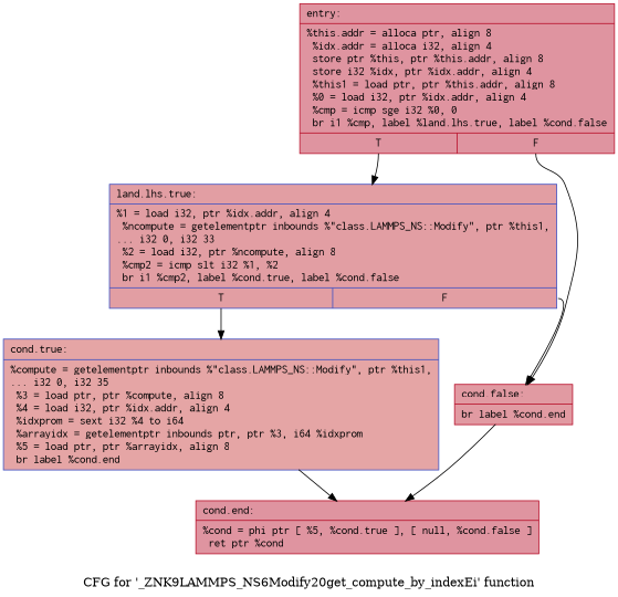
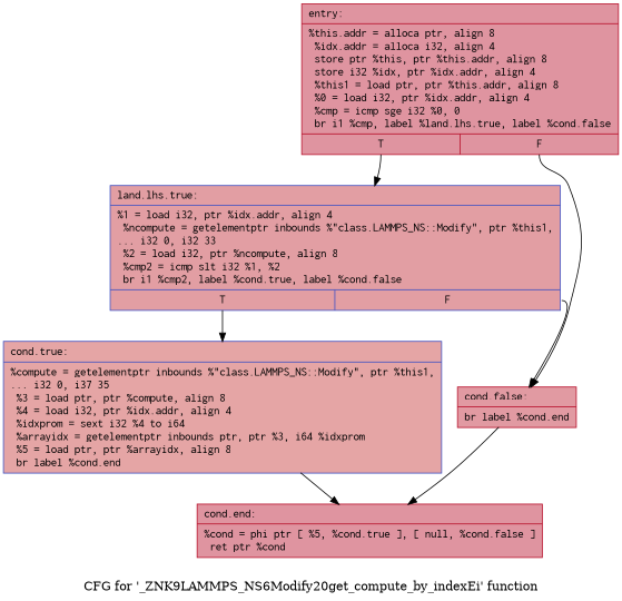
  digraph {
    label="CFG for '_ZNK9LAMMPS_NS6Modify20get_compute_by_indexEi' function"
    node [color="#b70d28ff" fillcolor="#b70d2870" fontname=Courier shape=record style=filled]
    n1 [label="{entry:\l|  %this.addr = alloca ptr, align 8\l  %idx.addr = alloca i32, align 4\l  store ptr %this, ptr %this.addr, align 8\l  store i32 %idx, ptr %idx.addr, align 4\l  %this1 = load ptr, ptr %this.addr, align 8\l  %0 = load i32, ptr %idx.addr, align 4\l  %cmp = icmp sge i32 %0, 0\l  br i1 %cmp, label %land.lhs.true, label %cond.false\l|{<s0>T|<s1>F}}"]
    n2 [color="#3d50c3ff" fillcolor="#be242e70" label="{land.lhs.true:\l|  %1 = load i32, ptr %idx.addr, align 4\l  %ncompute = getelementptr inbounds %\"class.LAMMPS_NS::Modify\", ptr %this1,\l... i32 0, i32 33\l  %2 = load i32, ptr %ncompute, align 8\l  %cmp2 = icmp slt i32 %1, %2\l  br i1 %cmp2, label %cond.true, label %cond.false\l|{<s0>T|<s1>F}}"]
    n3 [fillcolor="#bb1b2c70" label="{cond.false:\l|  br label %cond.end\l}"]
-   n4 [color="#3d50c3ff" fillcolor="#c5333470" label="{cond.true:\l|  %compute = getelementptr inbounds %\"class.LAMMPS_NS::Modify\", ptr %this1,\l... i32 0, i32 35\l  %3 = load ptr, ptr %compute, align 8\l  %4 = load i32, ptr %idx.addr, align 4\l  %idxprom = sext i32 %4 to i64\l  %arrayidx = getelementptr inbounds ptr, ptr %3, i64 %idxprom\l  %5 = load ptr, ptr %arrayidx, align 8\l  br label %cond.end\l}"]
+   n4 [color="#3d50c3ff" fillcolor="#c5333470" label="{cond.true:\l|  %compute = getelementptr inbounds %\"class.LAMMPS_NS::Modify\", ptr %this1,\l... i32 0, i37 35\l  %3 = load ptr, ptr %compute, align 8\l  %4 = load i32, ptr %idx.addr, align 4\l  %idxprom = sext i32 %4 to i64\l  %arrayidx = getelementptr inbounds ptr, ptr %3, i64 %idxprom\l  %5 = load ptr, ptr %arrayidx, align 8\l  br label %cond.end\l}"]
    n5 [label="{cond.end:\l|  %cond = phi ptr [ %5, %cond.true ], [ null, %cond.false ]\l  ret ptr %cond\l}"]
    n1 -> n2 [tailport=s0]
    n1 -> n3 [tailport=s1]
    n2 -> n3 [tailport=s1]
    n2 -> n4 [tailport=s0]
    n3 -> n5
    n4 -> n5
  }
